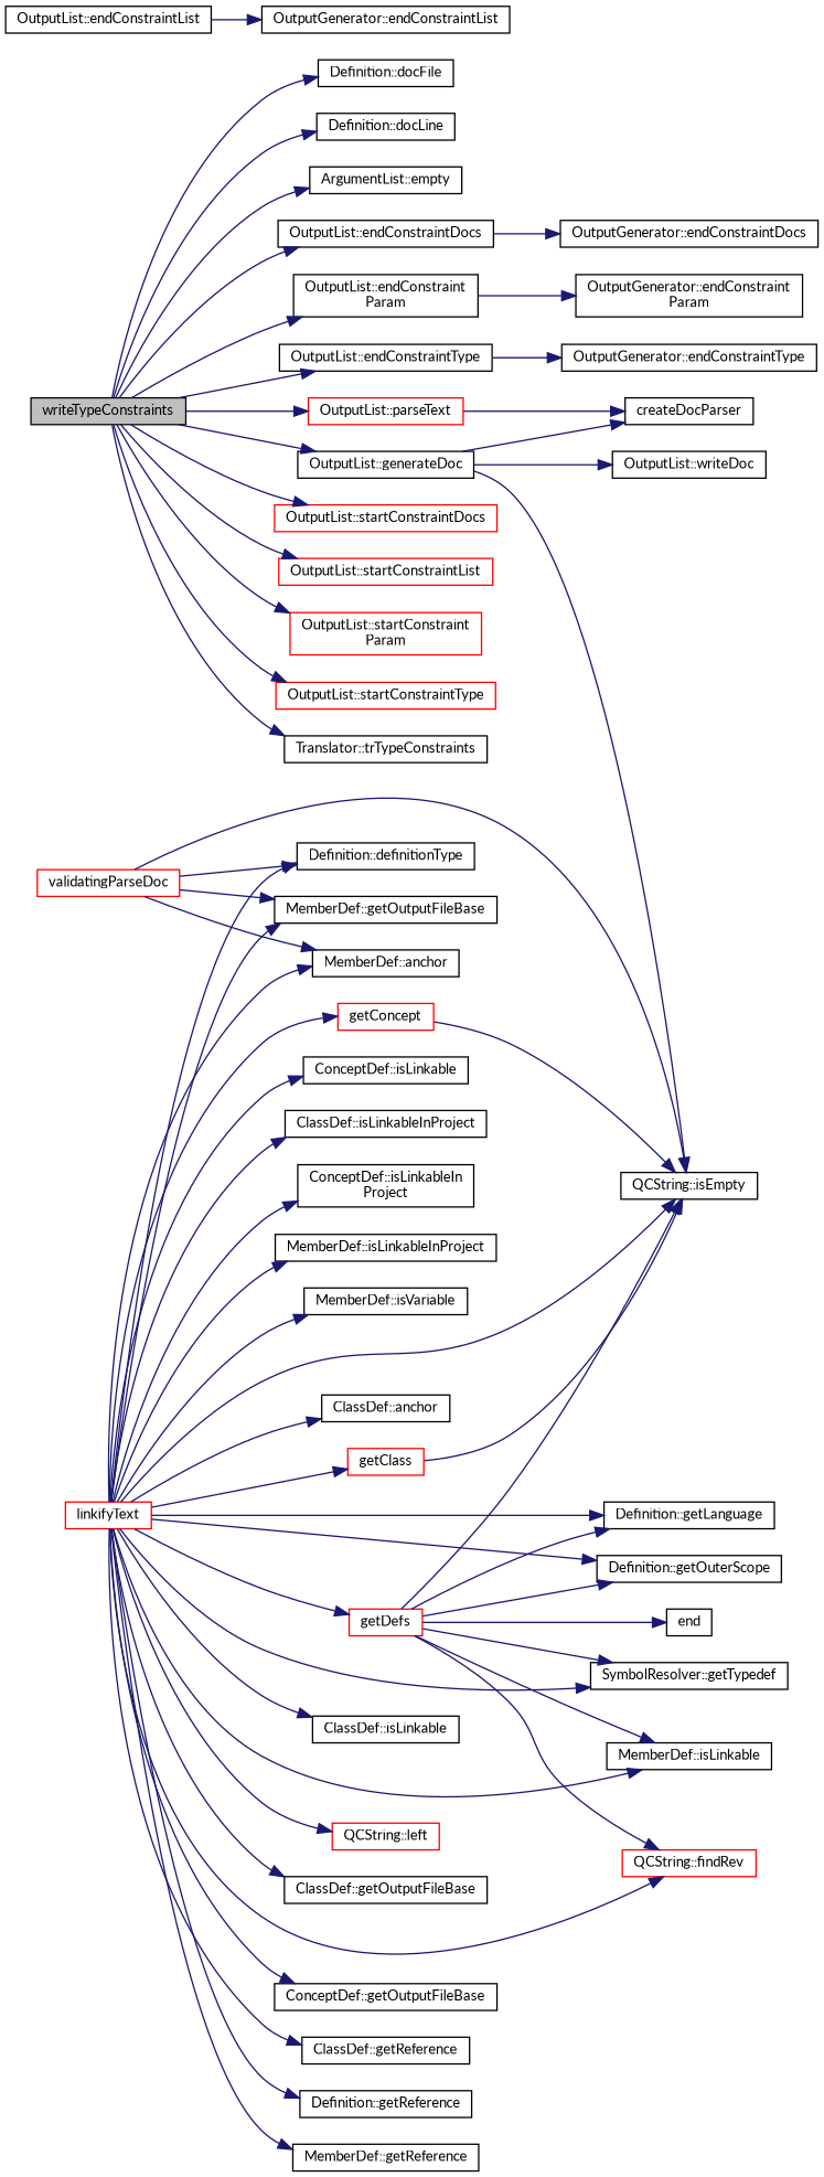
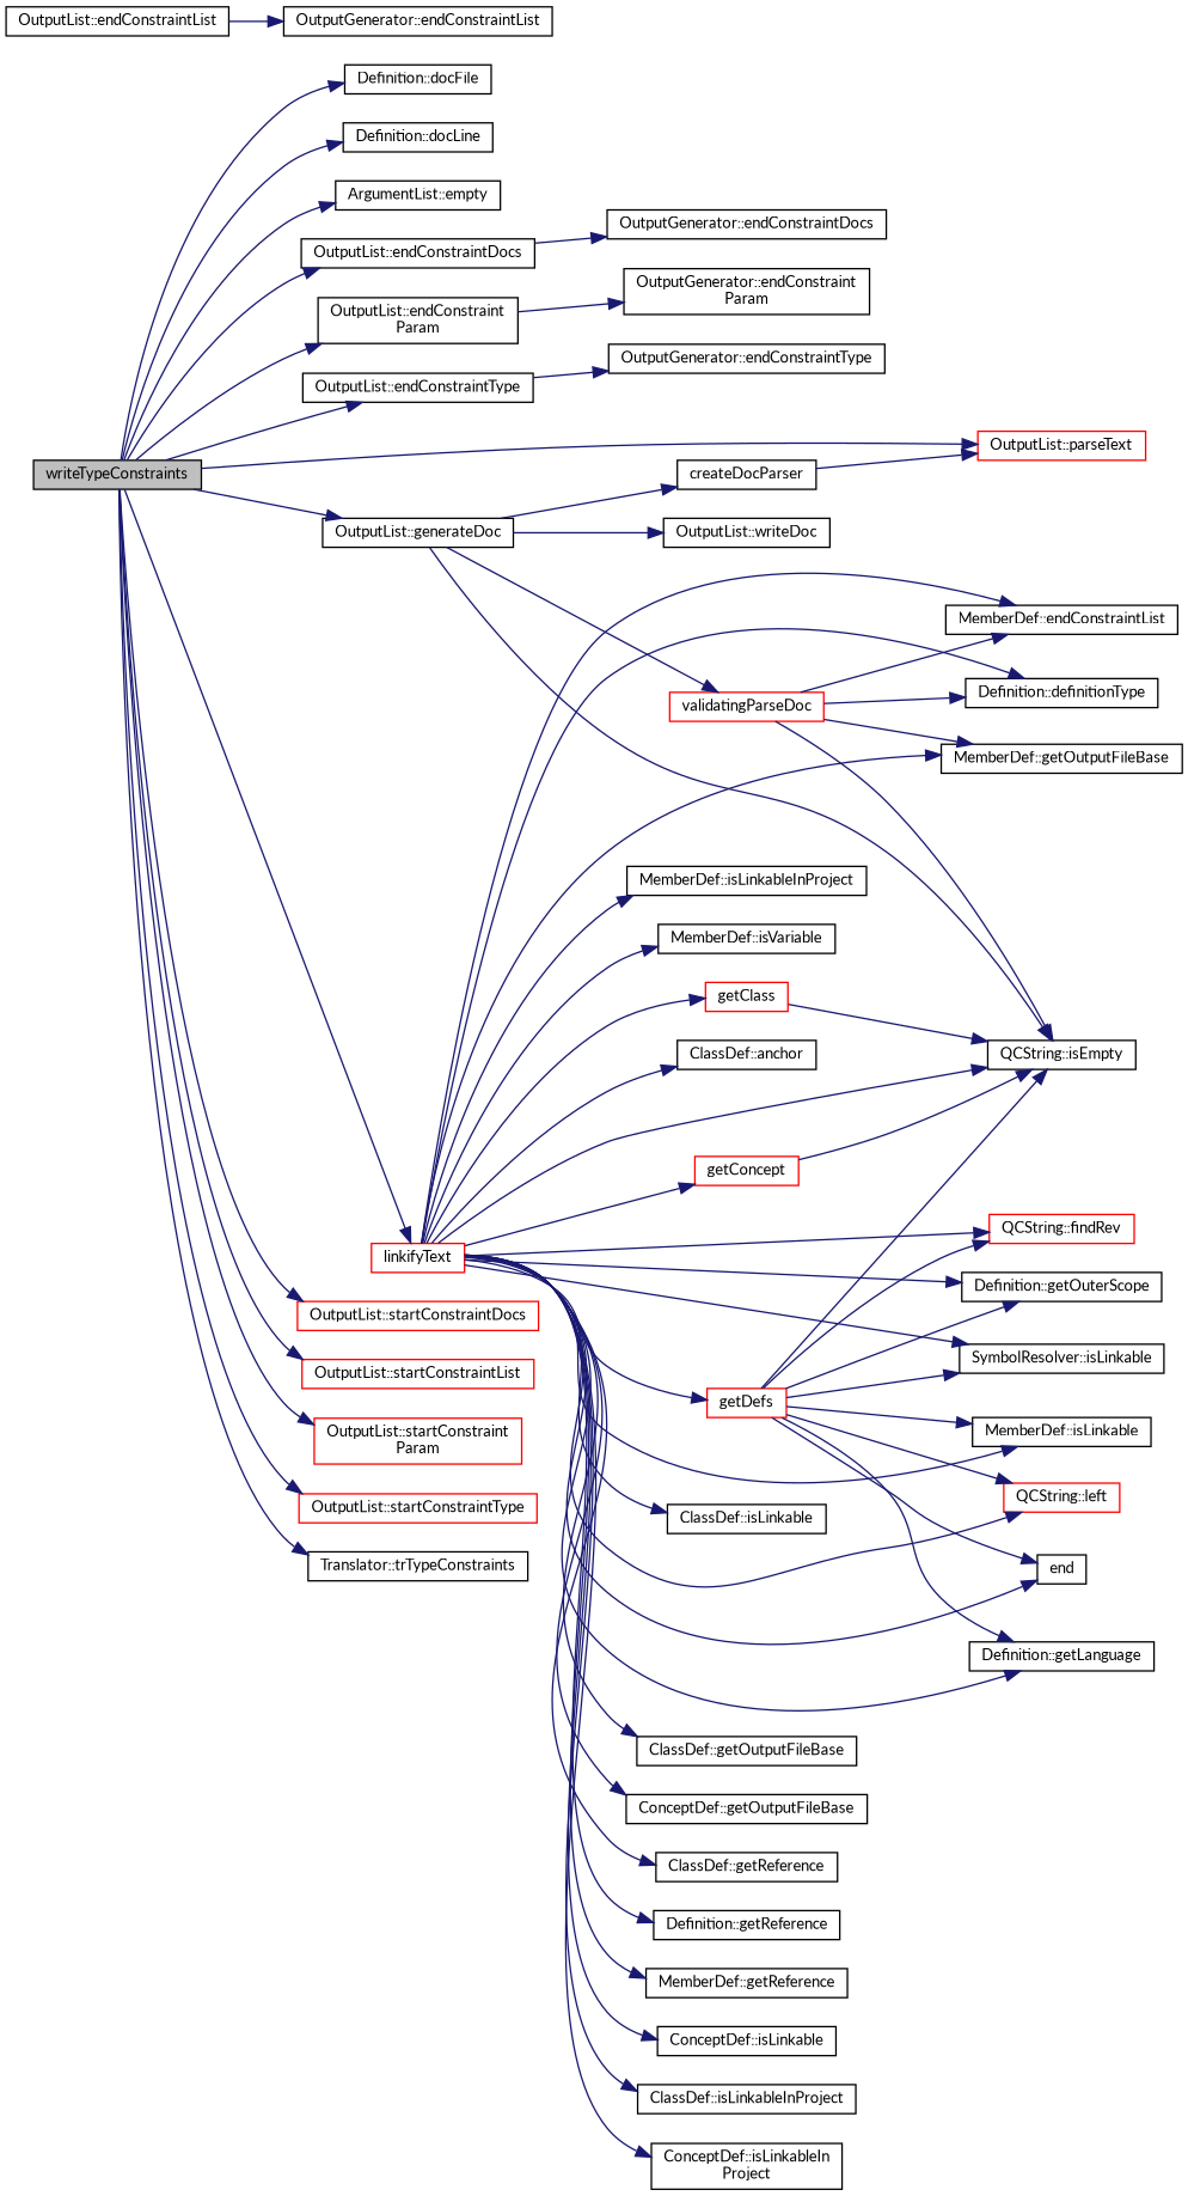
  digraph {
    fontname=Lato
    rankdir=LR
    node [color=black fillcolor=white fontname=Lato fontsize=10 shape=record style=filled]
    edge [color=midnightblue fontname=Lato fontsize=10 labelfontname=Helvetica labelfontsize=10 style=solid]
    n1 [fillcolor=grey75 fontcolor=black height=0.2 label=writeTypeConstraints width=0.4]
    n2 [height=0.2 label="Definition::docFile" width=0.4]
    n3 [height=0.2 label="Definition::docLine" width=0.4]
    n4 [height=0.2 label="ArgumentList::empty" width=0.4]
    n5 [height=0.2 label="OutputList::endConstraintDocs" width=0.4]
    n6 [height=0.2 label="OutputList::endConstraint\lParam" width=0.4]
    n7 [height=0.2 label="OutputList::endConstraintType" width=0.4]
    n8 [height=0.2 label="OutputList::generateDoc" width=0.4]
    n9 [color=red height=0.2 label=linkifyText width=0.4]
    n10 [color=red height=0.2 label="OutputList::parseText" width=0.4]
    n11 [color=red height=0.2 label="OutputList::startConstraintDocs" width=0.4]
    n12 [color=red height=0.2 label="OutputList::startConstraintList" width=0.4]
    n13 [color=red height=0.2 label="OutputList::startConstraint\lParam" width=0.4]
    n14 [color=red height=0.2 label="OutputList::startConstraintType" width=0.4]
    n15 [height=0.2 label="Translator::trTypeConstraints" width=0.4]
    n16 [height=0.2 label="OutputGenerator::endConstraintDocs" width=0.4]
    n17 [height=0.2 label="OutputList::endConstraintList" width=0.4]
    n18 [height=0.2 label="OutputGenerator::endConstraintList" width=0.4]
    n19 [height=0.2 label="OutputGenerator::endConstraint\lParam" width=0.4]
    n20 [height=0.2 label="OutputGenerator::endConstraintType" width=0.4]
    n21 [height=0.2 label=createDocParser width=0.4]
    n22 [height=0.2 label="QCString::isEmpty" width=0.4]
    n23 [color=red height=0.2 label=validatingParseDoc width=0.4]
    n24 [height=0.2 label="OutputList::writeDoc" width=0.4]
-   n25 [height=0.2 label="MemberDef::anchor" width=0.4]
+   n25 [height=0.2 label="MemberDef::endConstraintList" width=0.4]
    n26 [height=0.2 label="Definition::definitionType" width=0.4]
    n27 [height=0.2 label="MemberDef::getOutputFileBase" width=0.4]
    n28 [height=0.2 label="ClassDef::anchor" width=0.4]
    n29 [height=0.2 label=end width=0.4]
    n30 [color=red height=0.2 label="QCString::findRev" width=0.4]
    n31 [color=red height=0.2 label=getClass width=0.4]
    n32 [color=red height=0.2 label=getConcept width=0.4]
    n33 [color=red height=0.2 label=getDefs width=0.4]
    n34 [height=0.2 label="Definition::getLanguage" width=0.4]
    n35 [height=0.2 label="Definition::getOuterScope" width=0.4]
-   n36 [height=0.2 label="SymbolResolver::getTypedef" width=0.4]
+   n36 [height=0.2 label="SymbolResolver::isLinkable" width=0.4]
    n37 [height=0.2 label="ClassDef::isLinkable" width=0.4]
    n38 [height=0.2 label="MemberDef::isLinkable" width=0.4]
    n39 [color=red height=0.2 label="QCString::left" width=0.4]
    n40 [height=0.2 label="ClassDef::getOutputFileBase" width=0.4]
    n41 [height=0.2 label="ConceptDef::getOutputFileBase" width=0.4]
    n42 [height=0.2 label="ClassDef::getReference" width=0.4]
    n43 [height=0.2 label="Definition::getReference" width=0.4]
    n44 [height=0.2 label="MemberDef::getReference" width=0.4]
    n45 [height=0.2 label="ConceptDef::isLinkable" width=0.4]
    n46 [height=0.2 label="ClassDef::isLinkableInProject" width=0.4]
    n47 [height=0.2 label="ConceptDef::isLinkableIn\lProject" width=0.4]
    n48 [height=0.2 label="MemberDef::isLinkableInProject" width=0.4]
    n49 [height=0.2 label="MemberDef::isVariable" width=0.4]
    n1 -> n2
    n1 -> n3
    n1 -> n4
    n1 -> n5
    n1 -> n6
    n1 -> n7
    n1 -> n8
+   n1 -> n9
    n1 -> n10
    n1 -> n11
    n1 -> n12
    n1 -> n13
    n1 -> n14
    n1 -> n15
    n5 -> n16
    n6 -> n19
    n7 -> n20
    n8 -> n21
    n8 -> n22
+   n8 -> n23
    n8 -> n24
    n9 -> n22
    n9 -> n25
    n9 -> n26
    n9 -> n27
    n9 -> n28
+   n9 -> n29
    n9 -> n30
    n9 -> n31
    n9 -> n32
    n9 -> n33
    n9 -> n34
    n9 -> n35
    n9 -> n36
    n9 -> n37
    n9 -> n38
    n9 -> n39
    n9 -> n40
    n9 -> n41
    n9 -> n42
    n9 -> n43
    n9 -> n44
    n9 -> n45
    n9 -> n46
    n9 -> n47
    n9 -> n48
    n9 -> n49
-   n10 -> n21
+   n21 -> n10
    n17 -> n18
    n23 -> n22
    n23 -> n25
    n23 -> n26
    n23 -> n27
    n31 -> n22
    n32 -> n22
    n33 -> n22
    n33 -> n29
    n33 -> n30
    n33 -> n34
    n33 -> n35
    n33 -> n36
    n33 -> n38
+   n33 -> n39
  }
